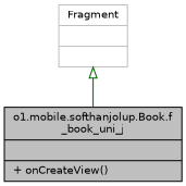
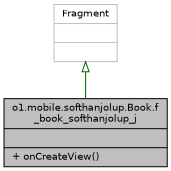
  digraph {
    node [fontname=Helvetica fontsize=10 shape=record style=filled]
-   n1 [color=black fillcolor=grey75 fontcolor=black height=0.2 label="{o1.mobile.softhanjolup.Book.f\l_book_uni_j\n||+ onCreateView()\l}" width=0.4]
+   n1 [color=black fillcolor=grey75 fontcolor=black height=0.2 label="{o1.mobile.softhanjolup.Book.f\l_book_softhanjolup_j\n||+ onCreateView()\l}" width=0.4]
    n2 [color=grey75 fillcolor=white height=0.2 label="{Fragment\n||}" width=0.4]
    n2 -> n1 [arrowtail=onormal color=darkgreen dir=back fontname=Helvetica fontsize=10 labelfontname=Helvetica labelfontsize=10 style=solid]
  }
